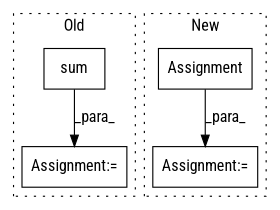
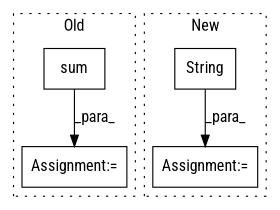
  digraph {
    fontname="Roboto Condensed"
    node [a=32 l=1 shape=box fontname="Roboto Condensed"]
    edge [fontname="Roboto Condensed"]
    n1 [l=5 label=sum s=3831]
    n2 [a=7 label="Assignment:=" s=4054]
-   n3 [l="7,1" label=Assignment s="4038,4046"]
+   n3 [l="7,1" label=String s="4038,4046"]
    n4 [a=7 label="Assignment:=" s=4021]
    subgraph cluster_1 {
      label=Old
      style=dotted
      n1
      n2
    }
    subgraph cluster_2 {
      label=New
      style=dotted
      n3
      n4
    }
    n1 -> n2 [label=_para_]
    n3 -> n4 [label=_para_]
  }
